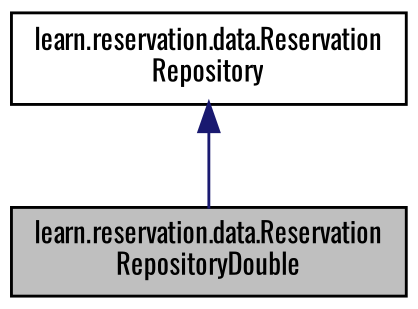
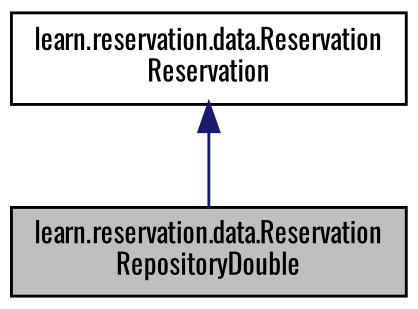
  digraph {
    fontname=Oswald
    node [color=black fontname=Oswald fontsize=10 shape=record style=filled]
    n1 [fillcolor=grey75 fontcolor=black height=0.2 label="learn.reservation.data.Reservation\lRepositoryDouble" width=0.4]
-   n2 [fillcolor=white height=0.2 label="learn.reservation.data.Reservation\lRepository" width=0.4]
+   n2 [fillcolor=white height=0.2 label="learn.reservation.data.Reservation\lReservation" width=0.4]
    n2 -> n1 [color=midnightblue dir=back fontname=Oswald fontsize=10 labelfontname=Helvetica labelfontsize=10 style=solid]
  }
